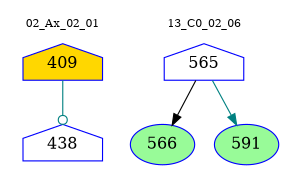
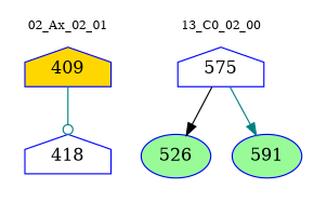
  digraph {
    node [color=blue fillcolor=white shape=house style=filled]
    edge [arrowhead=normal color=teal]
    n1 [fillcolor=gold label=409]
-   n2 [label=438]
-   n3 [label=565]
-   n4 [fillcolor=palegreen label=566 shape=ellipse]
+   n2 [label=418]
+   n3 [label=575]
+   n4 [fillcolor=palegreen label=526 shape=ellipse]
    n5 [fillcolor=palegreen label=591 shape=ellipse]
    subgraph cluster_1 {
      color=white
      fontsize=10
      label="02_Ax_02_01"
      n1
      n2
    }
    subgraph cluster_2 {
      color=white
      fontsize=10
-     label="13_C0_02_06"
+     label="13_C0_02_00"
      n3
      n4
      n5
    }
    n1 -> n2 [arrowhead=odot]
    n3 -> n4 [color=black]
    n3 -> n5
  }
